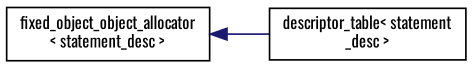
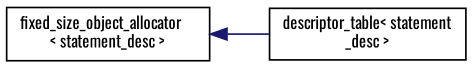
  digraph {
    rankdir=LR
    fontname=Oswald
    node [color=black fillcolor=white fontname=Oswald fontsize=10 shape=record style=filled]
-   n1 [height=0.2 label="fixed_object_object_allocator\l\< statement_desc \>" width=0.4]
+   n1 [height=0.2 label="fixed_size_object_allocator\l\< statement_desc \>" width=0.4]
    n2 [height=0.2 label="descriptor_table\< statement\l_desc \>" width=0.4]
    n1 -> n2 [color=midnightblue dir=back fontname=Oswald fontsize=10 labelfontname=Helvetica labelfontsize=10 style=solid]
  }
